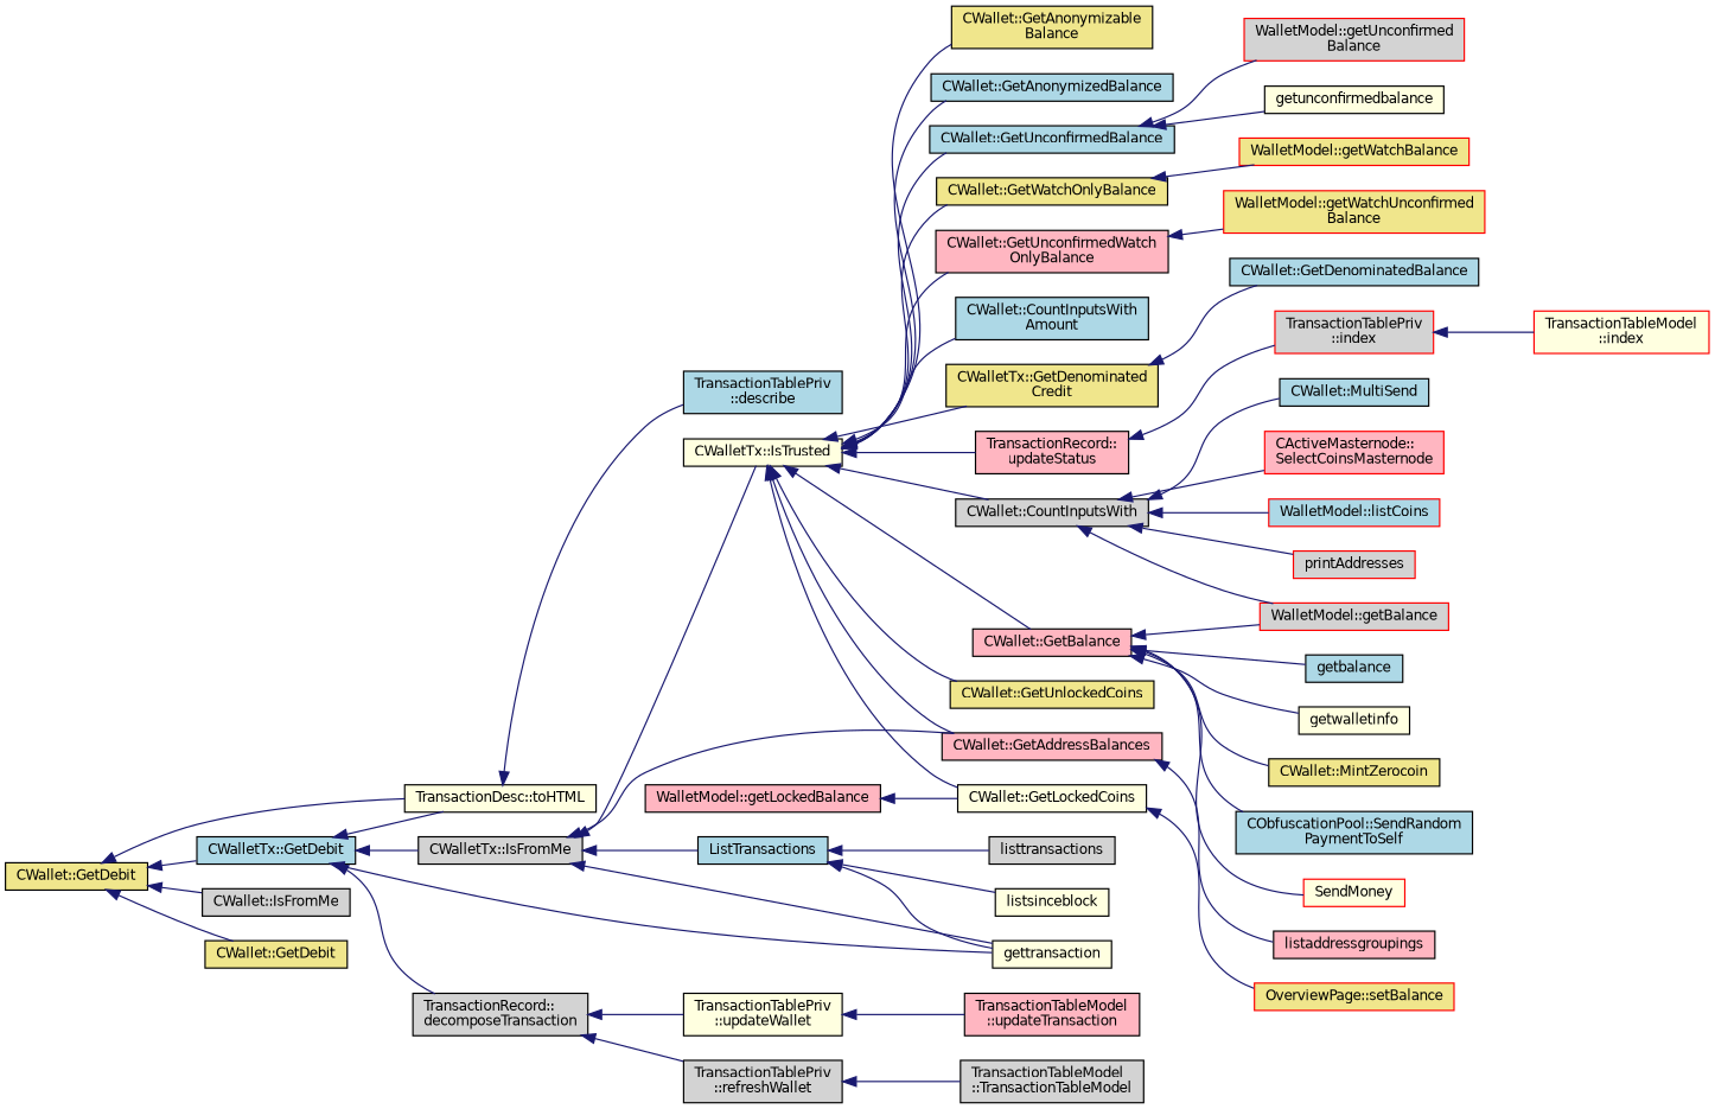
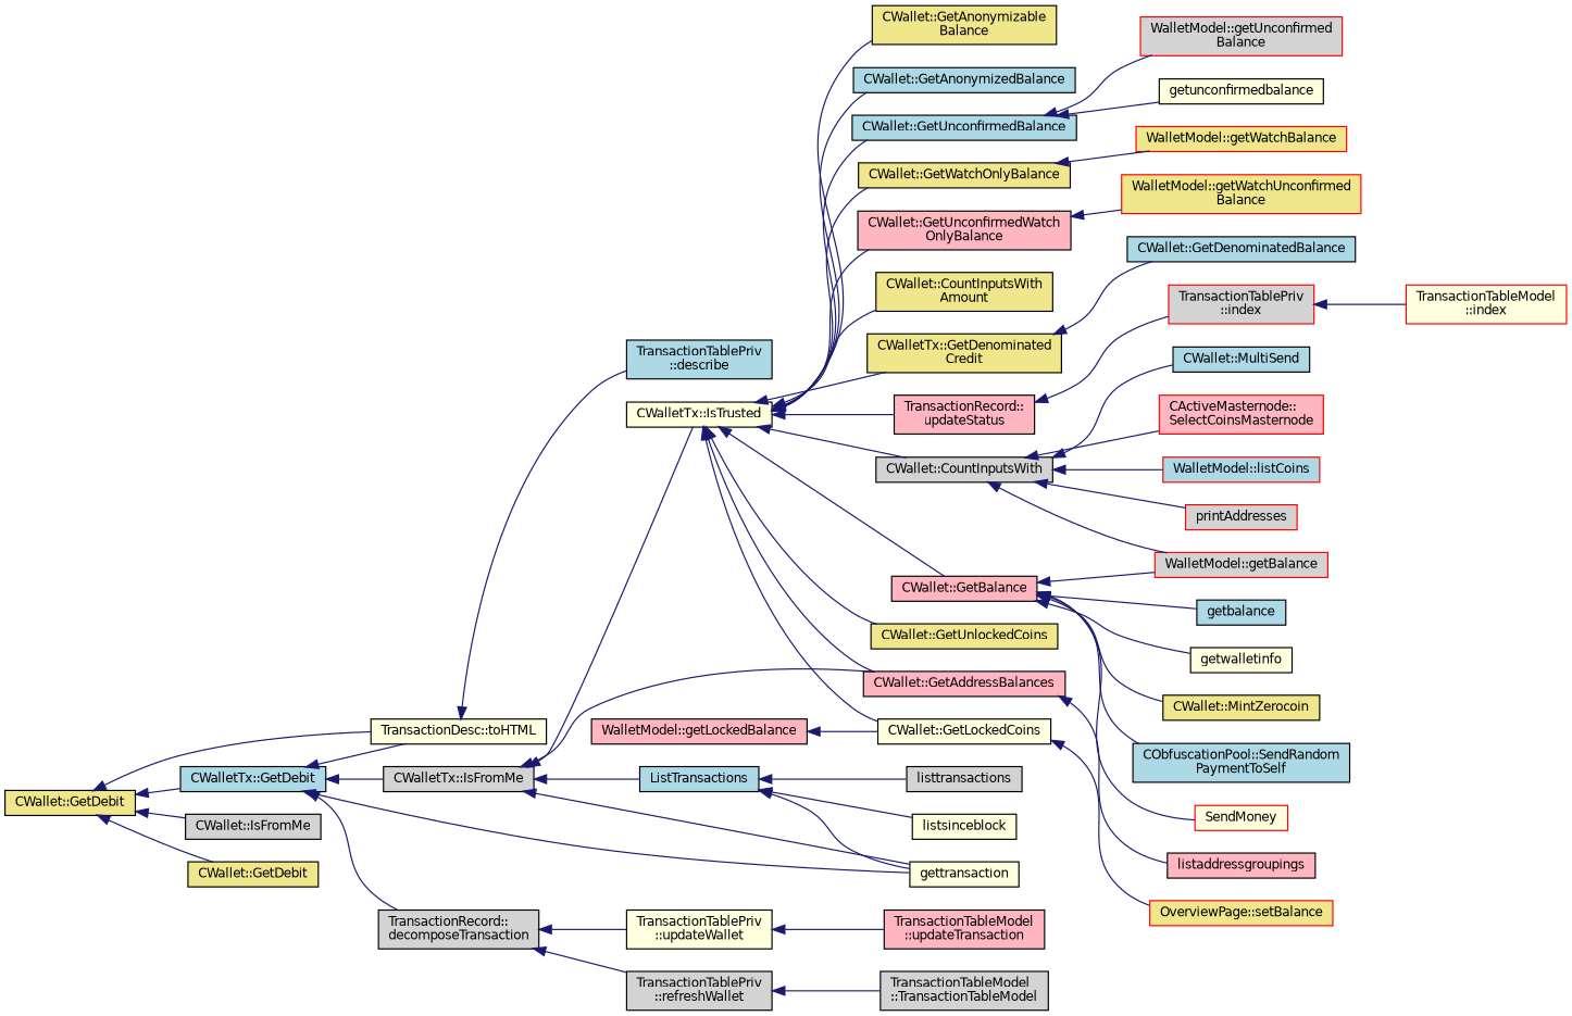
  digraph {
    rankdir=LR
    node [color=black fillcolor=khaki fontname=Helvetica fontsize=10 shape=record style=filled]
    edge [color=midnightblue dir=back fontname=Helvetica fontsize=10 labelfontname=Helvetica labelfontsize=10 style=solid]
    n1 [fontcolor=black height=0.2 label="CWallet::GetDebit" width=0.4]
    n2 [fillcolor=lightyellow height=0.2 label="TransactionDesc::toHTML" width=0.4]
    n3 [fillcolor=lightgrey height=0.2 label="CWallet::IsFromMe" width=0.4]
    n4 [height=0.2 label="CWallet::GetDebit" width=0.4]
    n5 [fillcolor=lightblue height=0.2 label="CWalletTx::GetDebit" width=0.4]
    n6 [fillcolor=lightblue height=0.2 label="TransactionTablePriv\l::describe" width=0.4]
    n7 [fillcolor=lightgrey height=0.2 label="TransactionRecord::\ldecomposeTransaction" width=0.4]
    n8 [fillcolor=lightyellow height=0.2 label=gettransaction width=0.4]
    n9 [fillcolor=lightgrey height=0.2 label="CWalletTx::IsFromMe" width=0.4]
    n10 [fillcolor=lightgrey height=0.2 label="TransactionTablePriv\l::refreshWallet" width=0.4]
    n11 [fillcolor=lightyellow height=0.2 label="TransactionTablePriv\l::updateWallet" width=0.4]
    n12 [fillcolor=lightblue height=0.2 label=ListTransactions width=0.4]
    n13 [fillcolor=lightpink height=0.2 label="CWallet::GetAddressBalances" width=0.4]
    n14 [fillcolor=lightyellow height=0.2 label="CWalletTx::IsTrusted" width=0.4]
    n15 [fillcolor=lightgrey height=0.2 label="TransactionTableModel\l::TransactionTableModel" width=0.4]
    n16 [fillcolor=lightpink height=0.2 label="TransactionTableModel\l::updateTransaction" width=0.4]
    n17 [fillcolor=lightgrey height=0.2 label=listtransactions width=0.4]
    n18 [fillcolor=lightyellow height=0.2 label=listsinceblock width=0.4]
    n19 [fillcolor=lightpink height=0.2 label=listaddressgroupings width=0.4]
    n20 [fillcolor=lightpink height=0.2 label="TransactionRecord::\lupdateStatus" width=0.4]
    n21 [fillcolor=lightpink height=0.2 label="CWallet::GetBalance" width=0.4]
    n22 [height=0.2 label="CWallet::GetUnlockedCoins" width=0.4]
    n23 [fillcolor=lightyellow height=0.2 label="CWallet::GetLockedCoins" width=0.4]
    n24 [height=0.2 label="CWallet::GetAnonymizable\lBalance" width=0.4]
    n25 [fillcolor=lightblue height=0.2 label="CWallet::GetAnonymizedBalance" width=0.4]
    n26 [fillcolor=lightblue height=0.2 label="CWallet::GetUnconfirmedBalance" width=0.4]
    n27 [height=0.2 label="CWallet::GetWatchOnlyBalance" width=0.4]
    n28 [fillcolor=lightpink height=0.2 label="CWallet::GetUnconfirmedWatch\lOnlyBalance" width=0.4]
    n29 [fillcolor=lightgrey height=0.2 label="CWallet::CountInputsWith" width=0.4]
-   n30 [fillcolor=lightblue height=0.2 label="CWallet::CountInputsWith\lAmount" width=0.4]
+   n30 [height=0.2 label="CWallet::CountInputsWith\lAmount" width=0.4]
    n31 [height=0.2 label="CWalletTx::GetDenominated\lCredit" width=0.4]
    n32 [color=red fillcolor=lightgrey height=0.2 label="TransactionTablePriv\l::index" width=0.4]
    n33 [fillcolor=lightblue height=0.2 label="CObfuscationPool::SendRandom\lPaymentToSelf" width=0.4]
    n34 [color=red fillcolor=lightgrey height=0.2 label="WalletModel::getBalance" width=0.4]
    n35 [color=red fillcolor=lightyellow height=0.2 label=SendMoney width=0.4]
    n36 [fillcolor=lightblue height=0.2 label=getbalance width=0.4]
    n37 [fillcolor=lightyellow height=0.2 label=getwalletinfo width=0.4]
    n38 [height=0.2 label="CWallet::MintZerocoin" width=0.4]
    n39 [color=red height=0.2 label="OverviewPage::setBalance" width=0.4]
    n40 [color=red fillcolor=lightgrey height=0.2 label="WalletModel::getUnconfirmed\lBalance" width=0.4]
    n41 [fillcolor=lightyellow height=0.2 label=getunconfirmedbalance width=0.4]
    n42 [color=red height=0.2 label="WalletModel::getWatchBalance" width=0.4]
    n43 [color=red height=0.2 label="WalletModel::getWatchUnconfirmed\lBalance" width=0.4]
    n44 [color=red fillcolor=lightpink height=0.2 label="CActiveMasternode::\lSelectCoinsMasternode" width=0.4]
    n45 [color=red fillcolor=lightblue height=0.2 label="WalletModel::listCoins" width=0.4]
    n46 [color=red fillcolor=lightgrey height=0.2 label=printAddresses width=0.4]
    n47 [fillcolor=lightblue height=0.2 label="CWallet::MultiSend" width=0.4]
    n48 [fillcolor=lightblue height=0.2 label="CWallet::GetDenominatedBalance" width=0.4]
    n49 [color=red fillcolor=lightyellow height=0.2 label="TransactionTableModel\l::index" width=0.4]
    n50 [fillcolor=lightpink height=0.2 label="WalletModel::getLockedBalance" width=0.4]
    n1 -> n2
    n1 -> n3
    n1 -> n4
    n1 -> n5
    n2 -> n6
    n5 -> n2
    n5 -> n7
    n5 -> n8
    n5 -> n9
    n7 -> n10
    n7 -> n11
    n9 -> n8
    n9 -> n12
    n9 -> n13
    n9 -> n14
    n10 -> n15
    n11 -> n16
    n12 -> n8
    n12 -> n17
    n12 -> n18
    n13 -> n19
    n14 -> n13
    n14 -> n20
    n14 -> n21
    n14 -> n22
    n14 -> n23
    n14 -> n24
    n14 -> n25
    n14 -> n26
    n14 -> n27
    n14 -> n28
    n14 -> n29
    n14 -> n30
    n14 -> n31
    n20 -> n32
    n21 -> n33
    n21 -> n34
    n21 -> n35
    n21 -> n36
    n21 -> n37
    n21 -> n38
    n23 -> n39
    n26 -> n40
    n26 -> n41
    n27 -> n42
    n28 -> n43
    n29 -> n34
    n29 -> n44
    n29 -> n45
    n29 -> n46
    n29 -> n47
    n31 -> n48
    n32 -> n49
    n50 -> n23
  }
